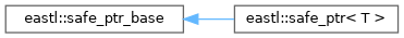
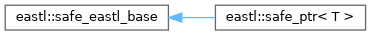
  digraph {
    rankdir=LR
    node [color=grey40 fillcolor=white fontname=Helvetica fontsize=10 shape=box style=filled]
-   n1 [height=0.2 label="eastl::safe_ptr_base" width=0.4]
+   n1 [height=0.2 label="eastl::safe_eastl_base" width=0.4]
    n2 [height=0.2 label="eastl::safe_ptr\< T \>" width=0.4]
    n1 -> n2 [color=steelblue1 dir=back fontname=Helvetica fontsize=10 labelfontname=Helvetica labelfontsize=10 style=solid]
  }
